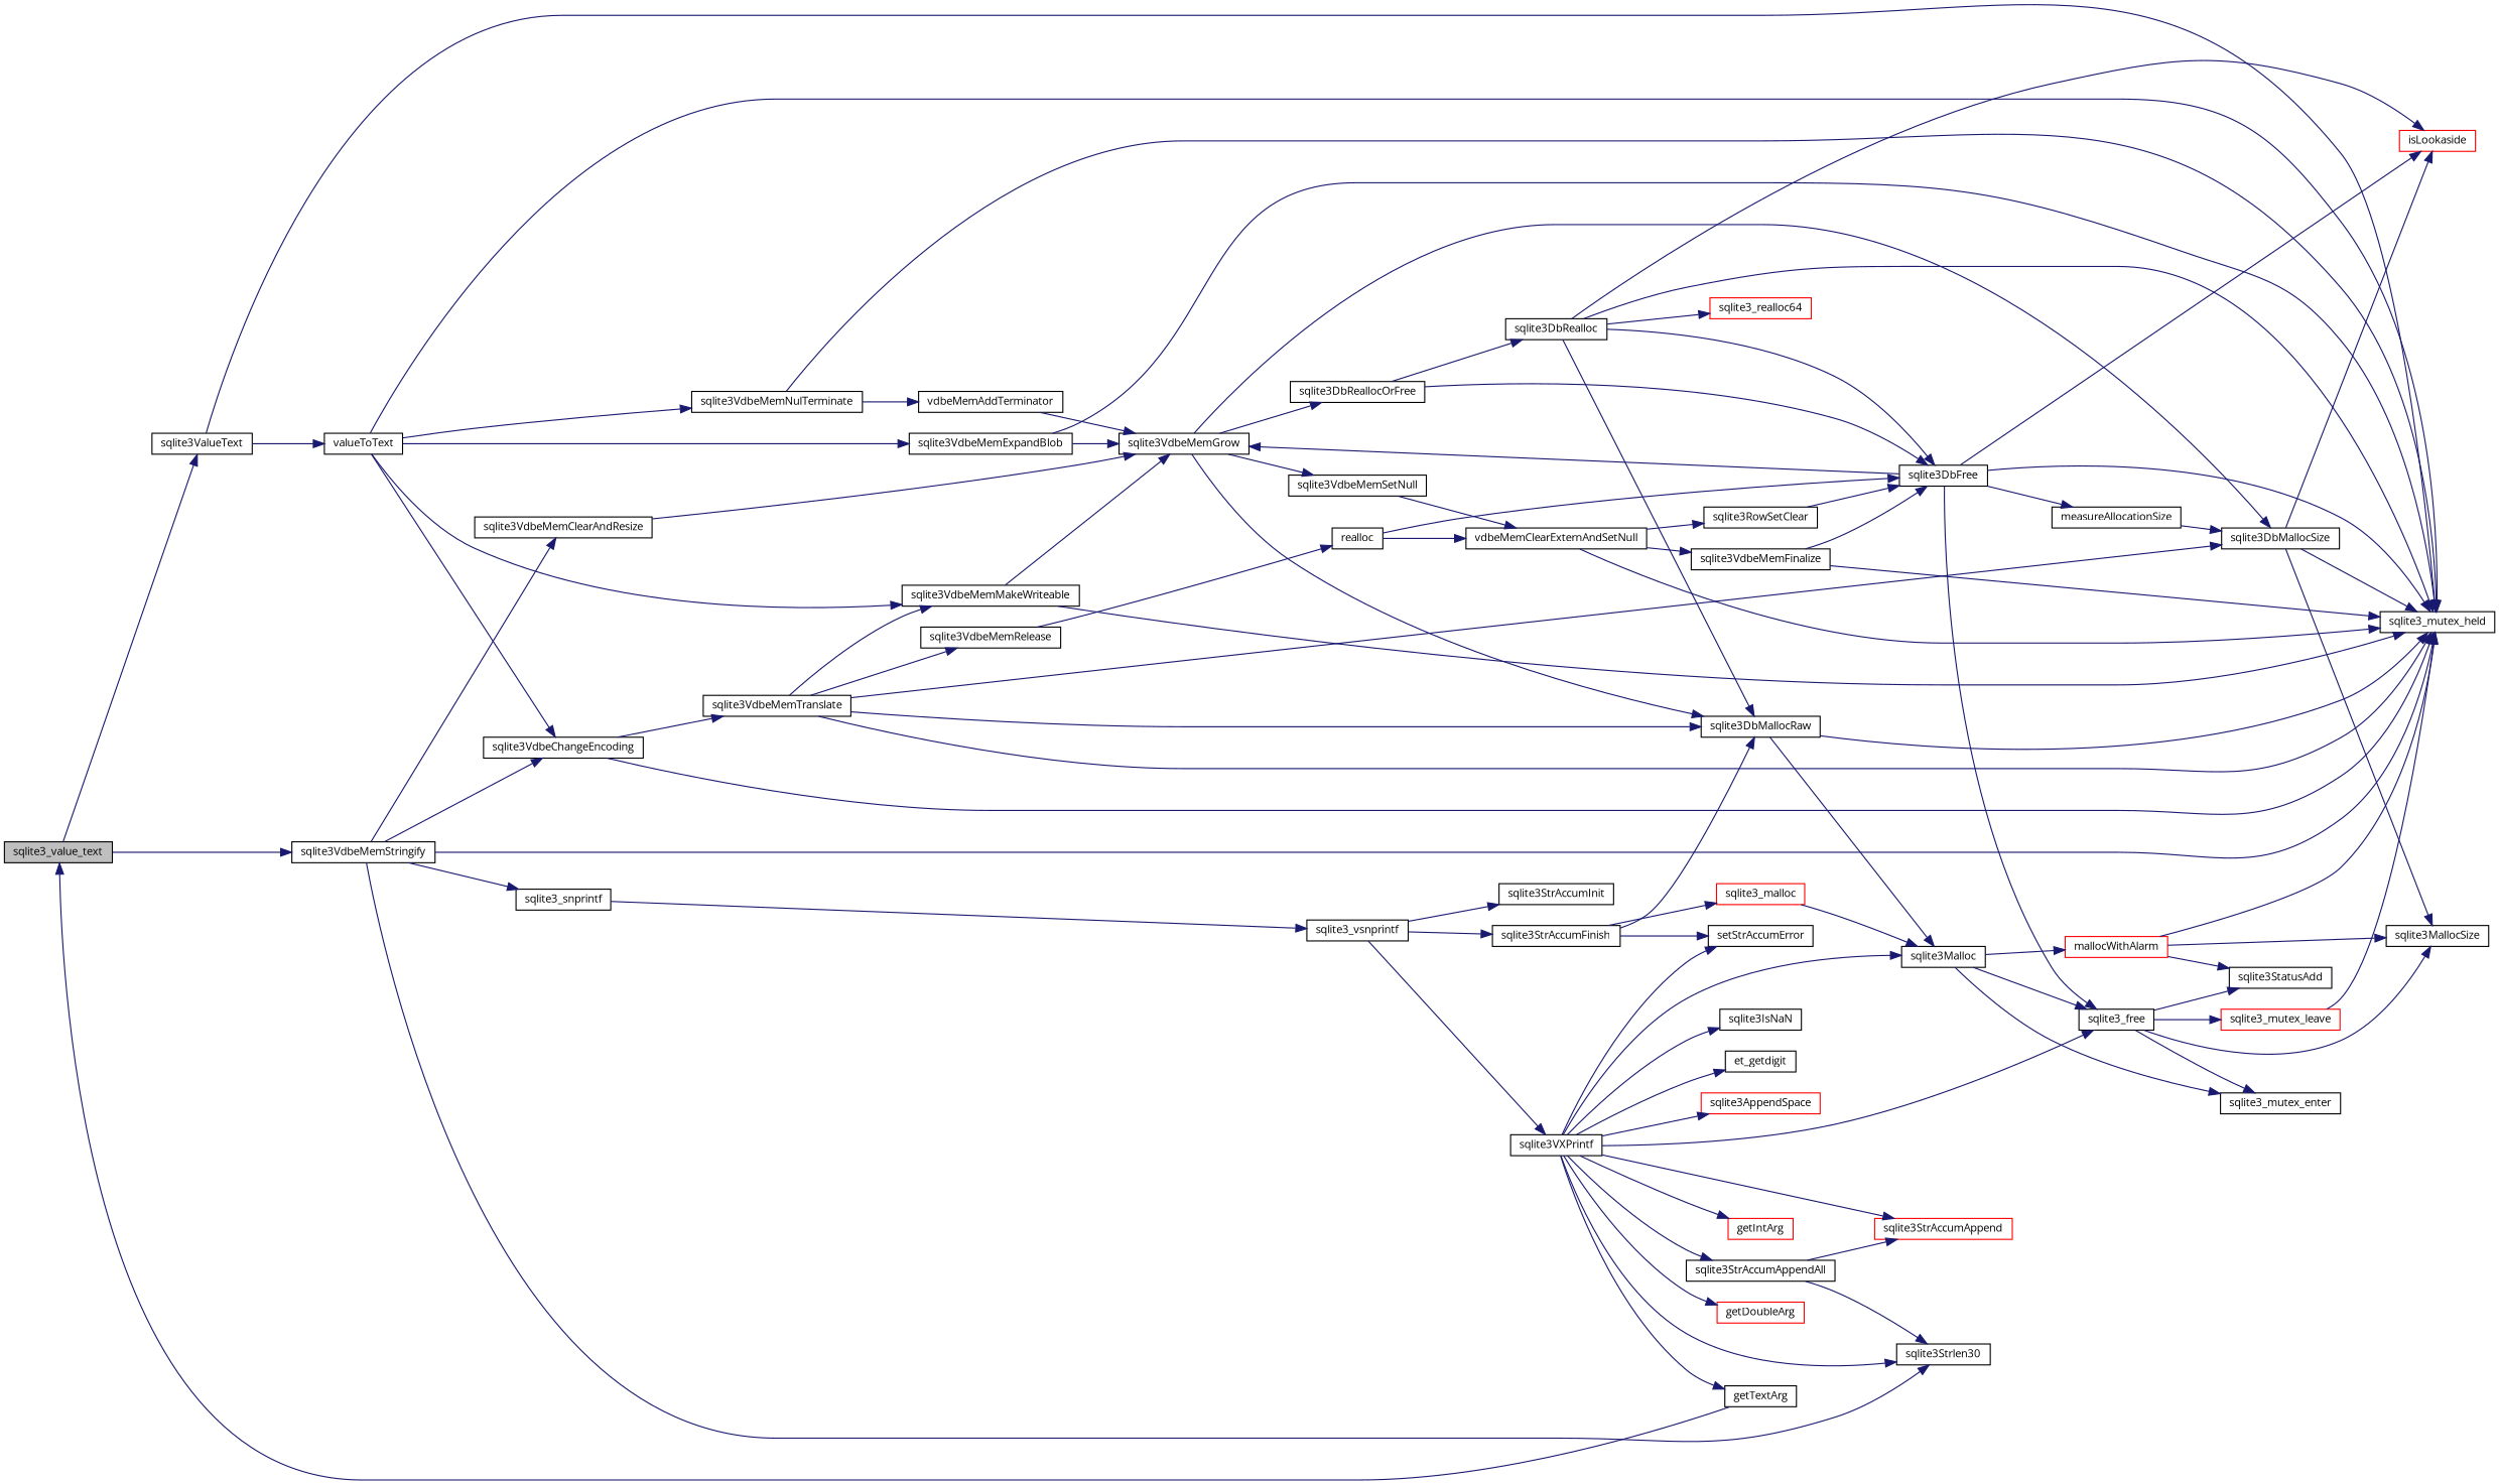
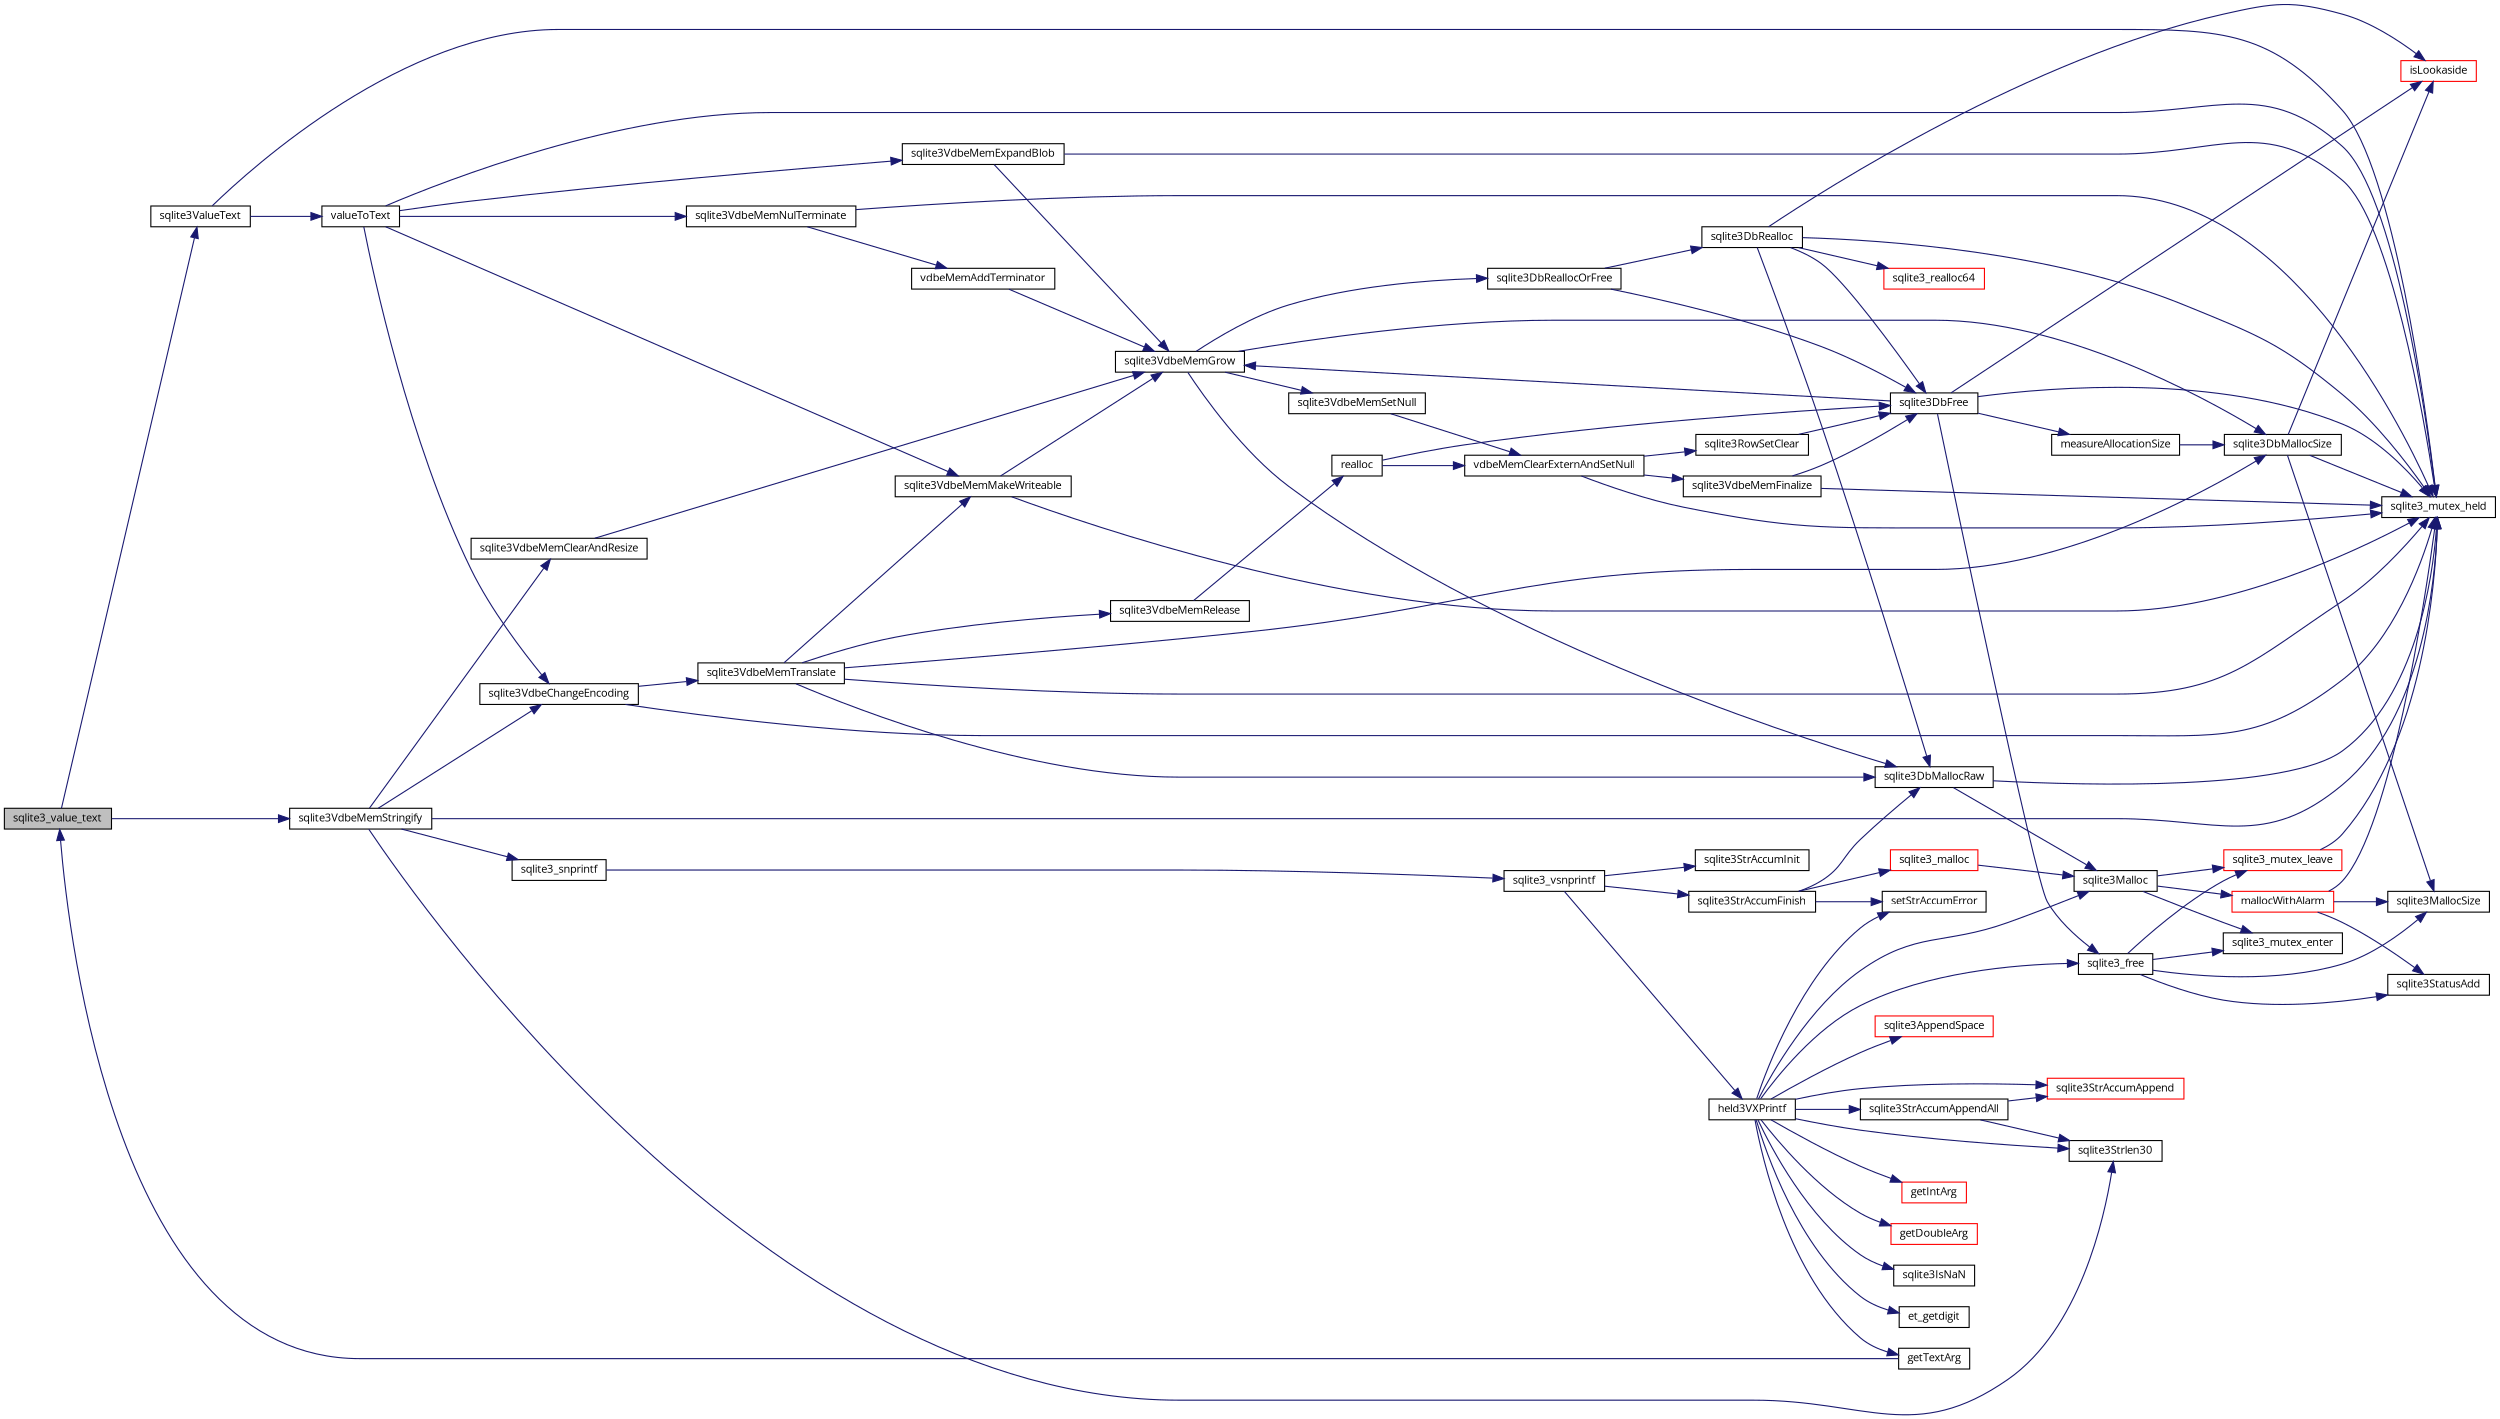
  digraph {
    fontname="Open Sans"
    rankdir=LR
    node [color=black fillcolor=white fontname="Open Sans" fontsize=10 shape=record style=filled]
    edge [color=midnightblue fontname="Open Sans" fontsize=10 labelfontname=FreeSans labelfontsize=10 style=solid]
    n1 [fillcolor=grey75 fontcolor=black height=0.2 label=sqlite3_value_text width=0.4]
    n2 [height=0.2 label=sqlite3ValueText width=0.4]
    n3 [height=0.2 label=sqlite3VdbeMemStringify width=0.4]
    n4 [height=0.2 label=sqlite3_mutex_held width=0.4]
    n5 [height=0.2 label=valueToText width=0.4]
    n6 [height=0.2 label=sqlite3VdbeMemExpandBlob width=0.4]
    n7 [height=0.2 label=sqlite3VdbeChangeEncoding width=0.4]
    n8 [height=0.2 label=sqlite3VdbeMemMakeWriteable width=0.4]
    n9 [height=0.2 label=sqlite3VdbeMemNulTerminate width=0.4]
    n10 [height=0.2 label=sqlite3VdbeMemGrow width=0.4]
    n11 [height=0.2 label=sqlite3VdbeMemTranslate width=0.4]
    n12 [height=0.2 label=vdbeMemAddTerminator width=0.4]
    n13 [height=0.2 label=sqlite3VdbeMemClearAndResize width=0.4]
    n14 [height=0.2 label=sqlite3_snprintf width=0.4]
    n15 [height=0.2 label=sqlite3Strlen30 width=0.4]
    n16 [height=0.2 label=sqlite3DbMallocSize width=0.4]
    n17 [height=0.2 label=sqlite3DbReallocOrFree width=0.4]
    n18 [height=0.2 label=sqlite3DbMallocRaw width=0.4]
    n19 [height=0.2 label=sqlite3VdbeMemSetNull width=0.4]
    n20 [height=0.2 label=sqlite3MallocSize width=0.4]
    n21 [color=red height=0.2 label=isLookaside width=0.4]
    n22 [height=0.2 label=sqlite3DbFree width=0.4]
    n23 [height=0.2 label=sqlite3DbRealloc width=0.4]
    n24 [height=0.2 label=sqlite3Malloc width=0.4]
    n25 [height=0.2 label=measureAllocationSize width=0.4]
    n26 [height=0.2 label=sqlite3_free width=0.4]
    n27 [height=0.2 label=vdbeMemClearExternAndSetNull width=0.4]
    n28 [color=red height=0.2 label=sqlite3_realloc64 width=0.4]
    n29 [height=0.2 label=sqlite3_mutex_enter width=0.4]
    n30 [color=red height=0.2 label=mallocWithAlarm width=0.4]
    n31 [color=red height=0.2 label=sqlite3_mutex_leave width=0.4]
    n32 [height=0.2 label=sqlite3StatusAdd width=0.4]
    n33 [height=0.2 label=sqlite3VdbeMemFinalize width=0.4]
    n34 [height=0.2 label=sqlite3RowSetClear width=0.4]
    n35 [height=0.2 label=sqlite3VdbeMemRelease width=0.4]
    n36 [height=0.2 label=realloc width=0.4]
    n37 [height=0.2 label=sqlite3_vsnprintf width=0.4]
    n38 [height=0.2 label=sqlite3StrAccumInit width=0.4]
-   n39 [height=0.2 label=sqlite3VXPrintf width=0.4]
+   n39 [height=0.2 label=held3VXPrintf width=0.4]
    n40 [height=0.2 label=sqlite3StrAccumFinish width=0.4]
    n41 [color=red height=0.2 label=sqlite3StrAccumAppend width=0.4]
    n42 [color=red height=0.2 label=getIntArg width=0.4]
    n43 [height=0.2 label=setStrAccumError width=0.4]
    n44 [color=red height=0.2 label=getDoubleArg width=0.4]
    n45 [height=0.2 label=sqlite3IsNaN width=0.4]
    n46 [height=0.2 label=et_getdigit width=0.4]
    n47 [height=0.2 label=getTextArg width=0.4]
    n48 [height=0.2 label=sqlite3StrAccumAppendAll width=0.4]
    n49 [color=red height=0.2 label=sqlite3AppendSpace width=0.4]
    n50 [color=red height=0.2 label=sqlite3_malloc width=0.4]
    n1 -> n2
    n1 -> n3
    n2 -> n4
    n2 -> n5
    n3 -> n4
    n3 -> n7
    n3 -> n13
    n3 -> n14
    n3 -> n15
    n5 -> n4
    n5 -> n6
    n5 -> n7
    n5 -> n8
    n5 -> n9
    n6 -> n4
    n6 -> n10
    n7 -> n4
    n7 -> n11
    n8 -> n4
    n8 -> n10
    n9 -> n4
    n9 -> n12
    n10 -> n16
    n10 -> n17
    n10 -> n18
    n10 -> n19
    n11 -> n4
    n11 -> n8
    n11 -> n16
    n11 -> n18
    n11 -> n35
    n12 -> n10
    n13 -> n10
    n14 -> n37
    n16 -> n4
    n16 -> n20
    n16 -> n21
    n17 -> n22
    n17 -> n23
    n18 -> n4
    n18 -> n24
    n19 -> n27
    n22 -> n4
    n22 -> n10
    n22 -> n21
    n22 -> n25
    n22 -> n26
    n23 -> n4
    n23 -> n18
    n23 -> n21
    n23 -> n22
    n23 -> n28
    n24 -> n29
    n24 -> n30
-   n24 -> n26
+   n24 -> n31
    n25 -> n16
    n26 -> n20
    n26 -> n29
    n26 -> n31
    n26 -> n32
    n27 -> n4
    n27 -> n33
    n27 -> n34
    n30 -> n4
    n30 -> n20
    n30 -> n32
    n31 -> n4
    n33 -> n4
    n33 -> n22
    n34 -> n22
    n35 -> n36
    n36 -> n22
    n36 -> n27
    n37 -> n38
    n37 -> n39
    n37 -> n40
    n39 -> n15
    n39 -> n24
    n39 -> n26
    n39 -> n41
    n39 -> n42
    n39 -> n43
    n39 -> n44
    n39 -> n45
    n39 -> n46
    n39 -> n47
    n39 -> n48
    n39 -> n49
    n40 -> n18
    n40 -> n43
    n40 -> n50
    n47 -> n1
    n48 -> n15
    n48 -> n41
    n50 -> n24
  }
